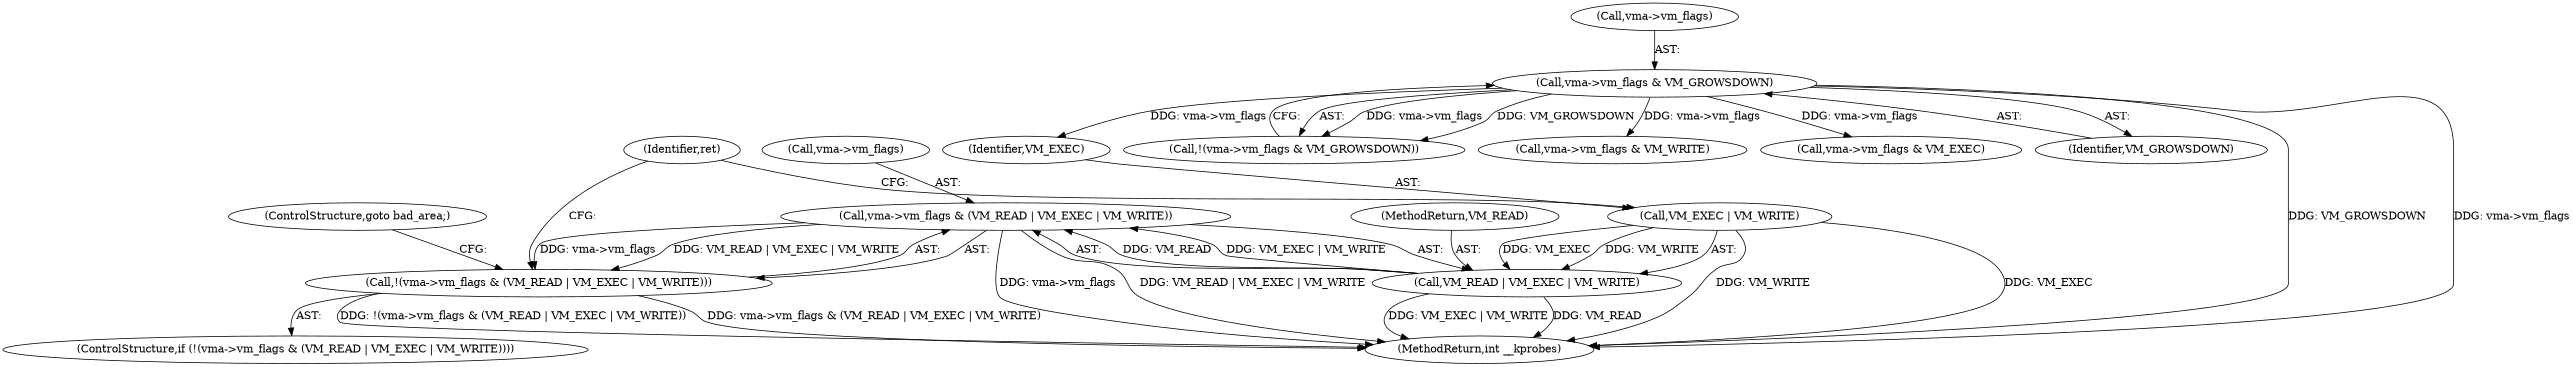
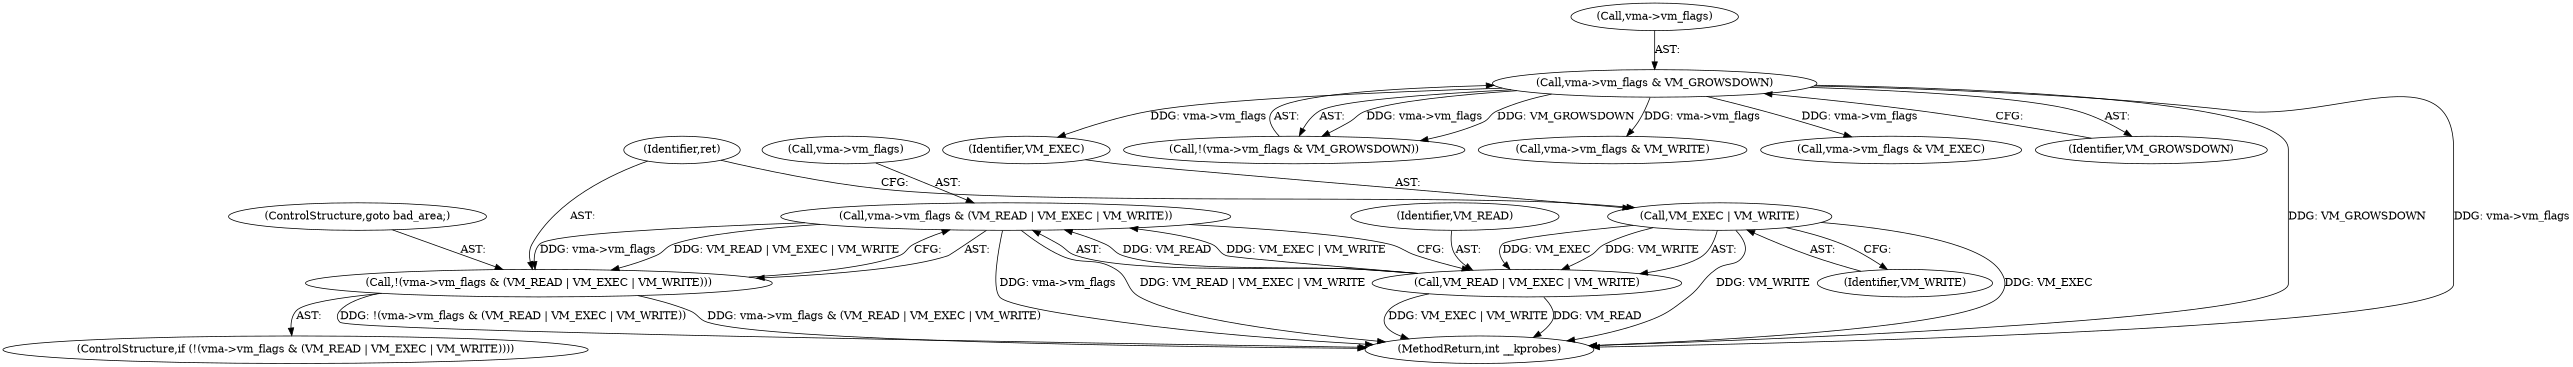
  digraph {
    n1 [label="(Call,vma->vm_flags & (VM_READ | VM_EXEC | VM_WRITE))"]
    n2 [label="(Call,VM_READ | VM_EXEC | VM_WRITE)"]
    n3 [label="(Call,!(vma->vm_flags & (VM_READ | VM_EXEC | VM_WRITE)))"]
    n4 [label="(MethodReturn,int __kprobes)"]
    n5 [label="(ControlStructure,if (!(vma->vm_flags & (VM_READ | VM_EXEC | VM_WRITE))))"]
    n6 [label="(Call,vma->vm_flags & VM_GROWSDOWN)"]
    n7 [label="(Call,!(vma->vm_flags & VM_GROWSDOWN))"]
    n8 [label="(Call,vma->vm_flags & VM_WRITE)"]
    n9 [label="(Call,vma->vm_flags & VM_EXEC)"]
    n10 [label="(Identifier,VM_GROWSDOWN)"]
    n11 [label="(Identifier,VM_EXEC)"]
    n12 [label="(Call,VM_EXEC | VM_WRITE)"]
+   n13 [label="(Identifier,VM_WRITE)"]
    n14 [label="(Call,vma->vm_flags)"]
-   n15 [label="(MethodReturn,VM_READ)"]
+   n15 [label="(Identifier,VM_READ)"]
    n16 [label="(ControlStructure,goto bad_area;)"]
    n17 [label="(Identifier,ret)"]
    n18 [label="(Call,vma->vm_flags)"]
-   n1 -> n2 [label="AST: "]
+   n1 -> n2 [label="CFG: "]
    n1 -> n3 [label="AST: "]
    n1 -> n3 [label="DDG: vma->vm_flags"]
    n1 -> n3 [label="DDG: VM_READ | VM_EXEC | VM_WRITE"]
    n1 -> n4 [label="DDG: vma->vm_flags"]
    n1 -> n4 [label="DDG: VM_READ | VM_EXEC | VM_WRITE"]
    n2 -> n1 [label="AST: "]
    n2 -> n1 [label="DDG: VM_READ"]
    n2 -> n1 [label="DDG: VM_EXEC | VM_WRITE"]
    n2 -> n4 [label="DDG: VM_READ"]
    n2 -> n4 [label="DDG: VM_EXEC | VM_WRITE"]
-   n3 -> n1 [label="AST: "]
+   n3 -> n1 [label="CFG: "]
    n3 -> n4 [label="DDG: vma->vm_flags & (VM_READ | VM_EXEC | VM_WRITE)"]
    n3 -> n4 [label="DDG: !(vma->vm_flags & (VM_READ | VM_EXEC | VM_WRITE))"]
    n3 -> n5 [label="AST: "]
    n6 -> n4 [label="DDG: VM_GROWSDOWN"]
    n6 -> n4 [label="DDG: vma->vm_flags"]
    n6 -> n7 [label="AST: "]
    n6 -> n7 [label="DDG: vma->vm_flags"]
    n6 -> n7 [label="DDG: VM_GROWSDOWN"]
    n6 -> n8 [label="DDG: vma->vm_flags"]
    n6 -> n9 [label="DDG: vma->vm_flags"]
    n6 -> n10 [label="AST: "]
    n6 -> n11 [label="DDG: vma->vm_flags"]
-   n7 -> n6 [label="CFG: "]
-   n10 -> n6 [label="AST: "]
+   n7 -> n6 [label="AST: "]
+   n10 -> n6 [label="CFG: "]
    n11 -> n12 [label="AST: "]
    n12 -> n2 [label="AST: "]
    n12 -> n2 [label="DDG: VM_EXEC"]
    n12 -> n2 [label="DDG: VM_WRITE"]
    n12 -> n4 [label="DDG: VM_EXEC"]
    n12 -> n4 [label="DDG: VM_WRITE"]
+   n12 -> n13 [label="CFG: "]
+   n13 -> n12 [label="AST: "]
    n14 -> n1 [label="AST: "]
    n15 -> n2 [label="AST: "]
-   n16 -> n3 [label="CFG: "]
-   n17 -> n3 [label="CFG: "]
+   n16 -> n3 [label="AST: "]
+   n17 -> n3 [label="AST: "]
    n17 -> n12 [label="CFG: "]
    n18 -> n6 [label="AST: "]
  }
